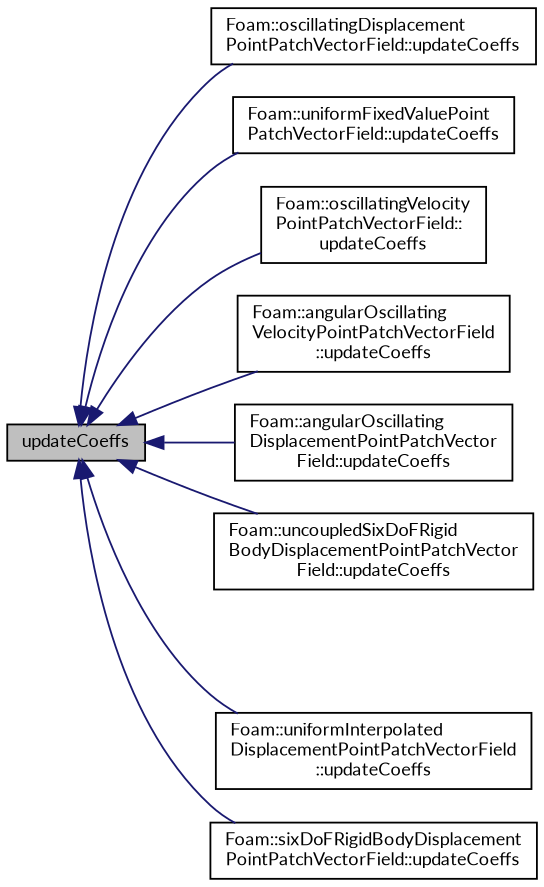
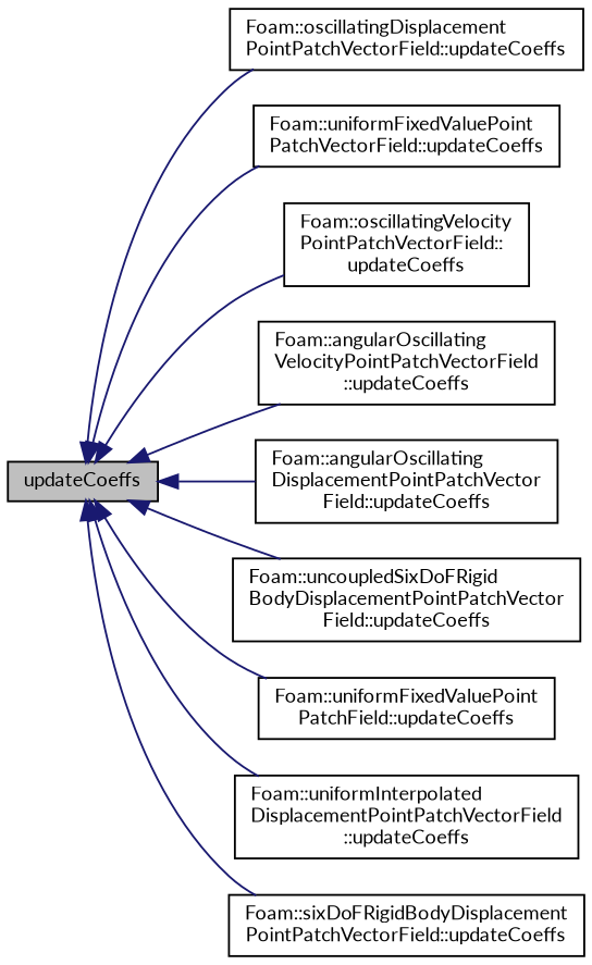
  digraph {
    fontname=Lato
    rankdir=LR
    node [color=black fontname=Lato fontsize=10 shape=record]
    edge [color=midnightblue dir=back fontname=Lato fontsize=10 labelfontname=FreeSans labelfontsize=10 style=solid]
    n1 [fillcolor=grey75 fontcolor=black height=0.2 label=updateCoeffs style=filled width=0.4]
    n2 [height=0.2 label="Foam::oscillatingDisplacement\lPointPatchVectorField::updateCoeffs" width=0.4]
    n3 [height=0.2 label="Foam::uniformFixedValuePoint\lPatchVectorField::updateCoeffs" width=0.4]
    n4 [height=0.2 label="Foam::oscillatingVelocity\lPointPatchVectorField::\lupdateCoeffs" width=0.4]
    n5 [height=0.2 label="Foam::angularOscillating\lVelocityPointPatchVectorField\l::updateCoeffs" width=0.4]
    n6 [height=0.2 label="Foam::angularOscillating\lDisplacementPointPatchVector\lField::updateCoeffs" width=0.4]
    n7 [height=0.2 label="Foam::uncoupledSixDoFRigid\lBodyDisplacementPointPatchVector\lField::updateCoeffs" width=0.4]
+   n8 [height=0.2 label="Foam::uniformFixedValuePoint\lPatchField::updateCoeffs" width=0.4]
    n9 [height=0.2 label="Foam::uniformInterpolated\lDisplacementPointPatchVectorField\l::updateCoeffs" width=0.4]
    n10 [height=0.2 label="Foam::sixDoFRigidBodyDisplacement\lPointPatchVectorField::updateCoeffs" width=0.4]
    n1 -> n2
    n1 -> n3
    n1 -> n4
    n1 -> n5
    n1 -> n6
    n1 -> n7
+   n1 -> n8
    n1 -> n9
    n1 -> n10
  }
